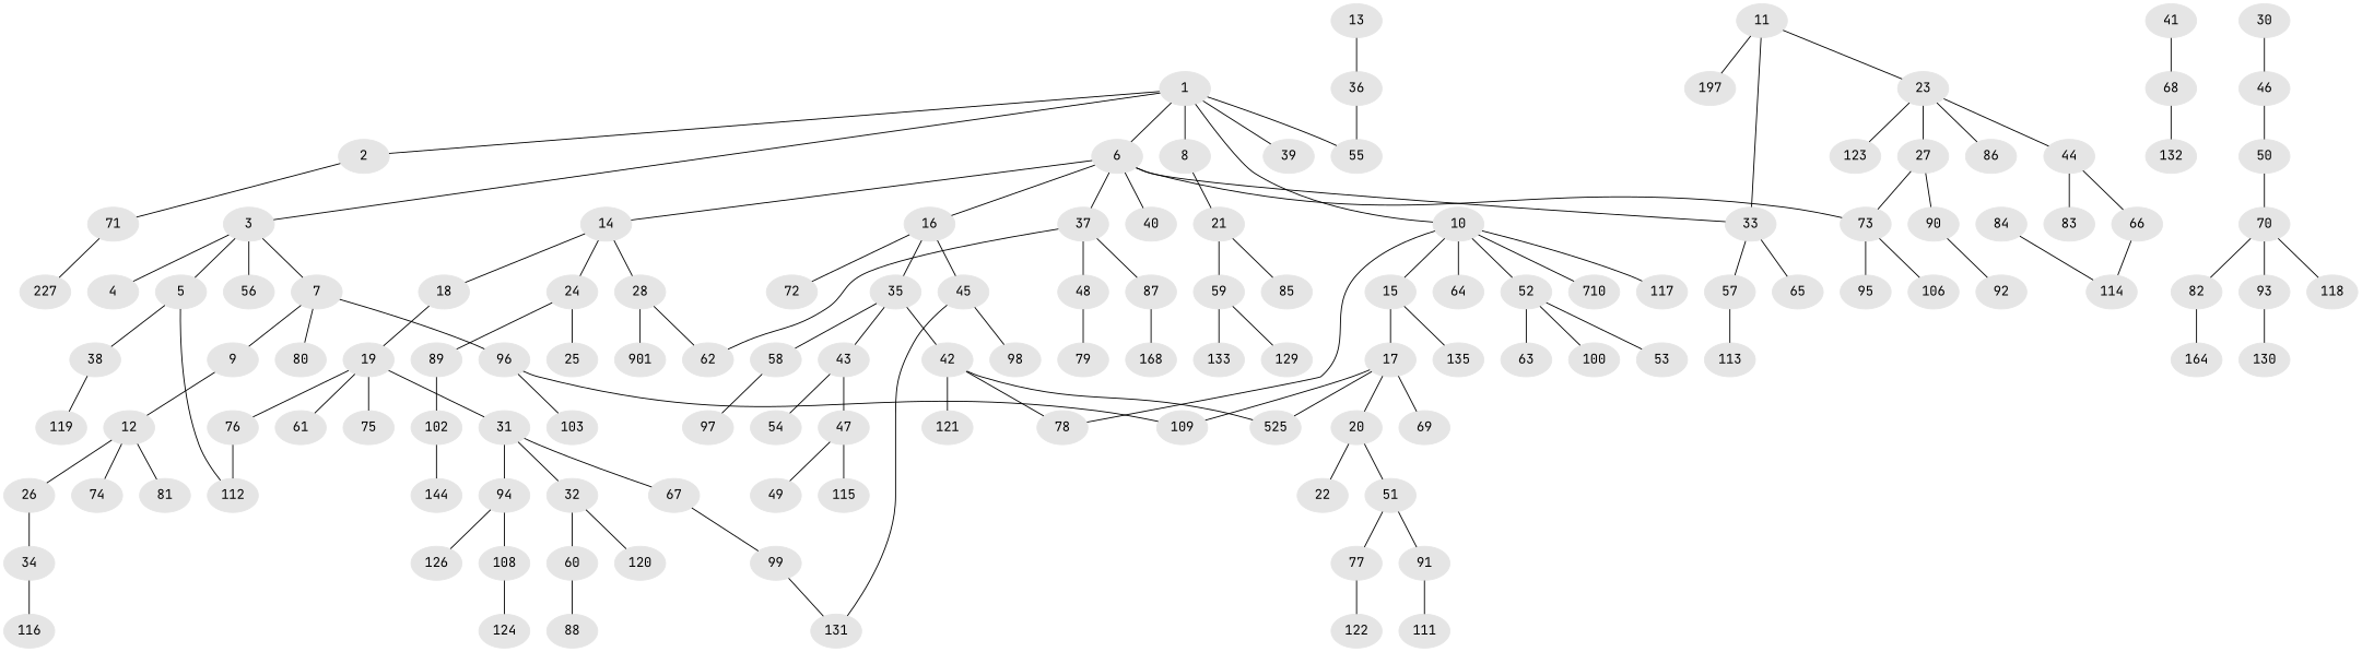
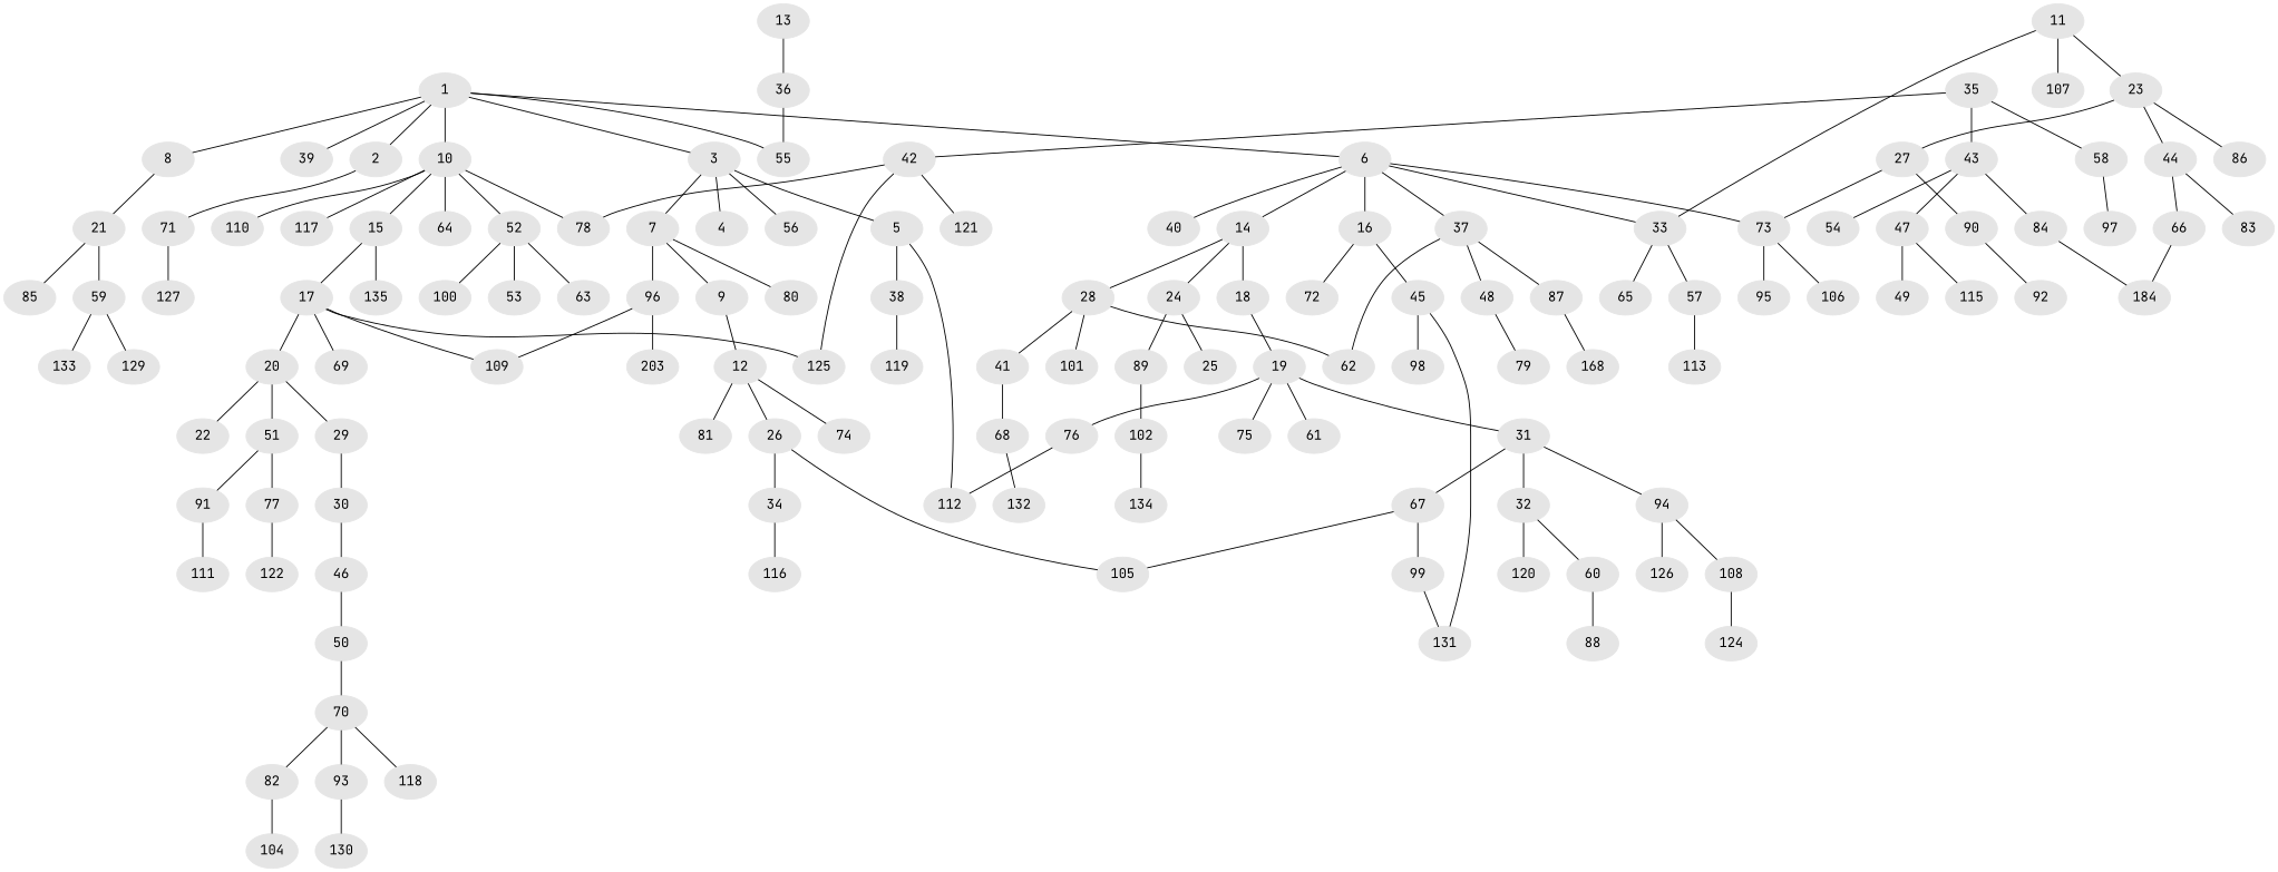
  graph {
    fontname="JetBrains Mono"
    node [color=gray90 fontname="JetBrains Mono" style=filled]
    edge [fontname="JetBrains Mono"]
    1
    2
    3
    6
    8
    10
    39
    55
    71
    4
    5
    7
    56
    14
    16
    37
    40
    73
    33
    21
    15
    52
    64
    78
-   110 [label=710]
+   110
    117
-   127 [label=227]
+   127
    38
    112
    9
    80
    96
    119
    11
    23
-   107 [label=197]
+   107
    18
    24
    28
    35
    45
    72
    62
    48
    87
    95
    106
    12
    109
-   103
+   103 [label=203]
    13
    36
    59
    85
    26
    74
    81
    17
    135
    53
    63
    100
    27
    44
    86
-   123
    57
    65
    34
+   105
    19
    25
    89
    41
-   101 [label=901]
+   101
    20
    69
-   125 [label=525]
+   125
    42
    43
    58
    98
    131
    22
+   29
    51
    31
    61
    75
    76
    32
    67
    94
    30
    77
    91
    129
    133
    90
    66
    83
    102
    116
    92
    68
    46
    50
    60
    120
    99
    108
    126
    88
    113
    121
    47
    54
    84
    97
    79
    n121 [label=168]
    132
    49
    115
-   114
+   114 [label=184]
    70
    82
    93
    118
    122
    111
-   104 [label=164]
+   104
    130
-   134 [label=144]
+   134
    124
    1 -- 2
    1 -- 3
    1 -- 6
    1 -- 8
    1 -- 10
    1 -- 39
    1 -- 55
    2 -- 71
    3 -- 4
    3 -- 5
    3 -- 7
    3 -- 56
    6 -- 14
    6 -- 16
    6 -- 37
    6 -- 40
    6 -- 73
    6 -- 33
    8 -- 21
    10 -- 15
    10 -- 52
    10 -- 64
    10 -- 78
    10 -- 110
    10 -- 117
    71 -- 127
    5 -- 38
    5 -- 112
    7 -- 9
    7 -- 80
    7 -- 96
    14 -- 18
    14 -- 24
    14 -- 28
-   16 -- 35
    16 -- 45
    16 -- 72
    37 -- 62
    37 -- 48
    37 -- 87
    73 -- 95
    73 -- 106
    33 -- 57
    33 -- 65
    21 -- 59
    21 -- 85
    15 -- 17
    15 -- 135
    52 -- 53
    52 -- 63
    52 -- 100
    38 -- 119
    9 -- 12
    96 -- 109
    96 -- 103
    11 -- 33
    11 -- 23
    11 -- 107
    23 -- 27
    23 -- 44
    23 -- 86
-   23 -- 123
    18 -- 19
    24 -- 25
    24 -- 89
    28 -- 62
+   28 -- 41
    28 -- 101
    35 -- 42
    35 -- 43
    35 -- 58
    45 -- 98
    45 -- 131
    48 -- 79
    87 -- n121
    12 -- 26
    12 -- 74
    12 -- 81
    13 -- 36
    36 -- 55
    59 -- 129
    59 -- 133
    26 -- 34
+   26 -- 105
    17 -- 109
    17 -- 20
    17 -- 69
    17 -- 125
    27 -- 73
    27 -- 90
    44 -- 66
    44 -- 83
    57 -- 113
    34 -- 116
    19 -- 31
    19 -- 61
    19 -- 75
    19 -- 76
    89 -- 102
    41 -- 68
    20 -- 22
+   20 -- 29
    20 -- 51
    42 -- 78
    42 -- 125
    42 -- 121
    43 -- 47
    43 -- 54
+   43 -- 84
    58 -- 97
+   29 -- 30
    51 -- 77
    51 -- 91
    31 -- 32
    31 -- 67
    31 -- 94
    76 -- 112
    32 -- 60
    32 -- 120
+   67 -- 105
    67 -- 99
    94 -- 108
    94 -- 126
    30 -- 46
    77 -- 122
    91 -- 111
    90 -- 92
    66 -- 114
    102 -- 134
    68 -- 132
    46 -- 50
    50 -- 70
    60 -- 88
    99 -- 131
    108 -- 124
    47 -- 49
    47 -- 115
    84 -- 114
    70 -- 82
    70 -- 93
    70 -- 118
    82 -- 104
    93 -- 130
  }
